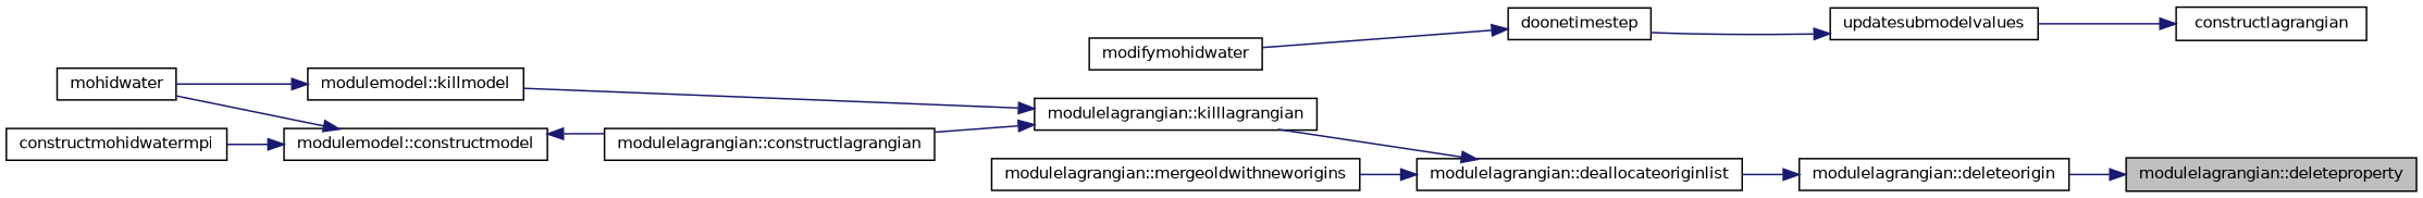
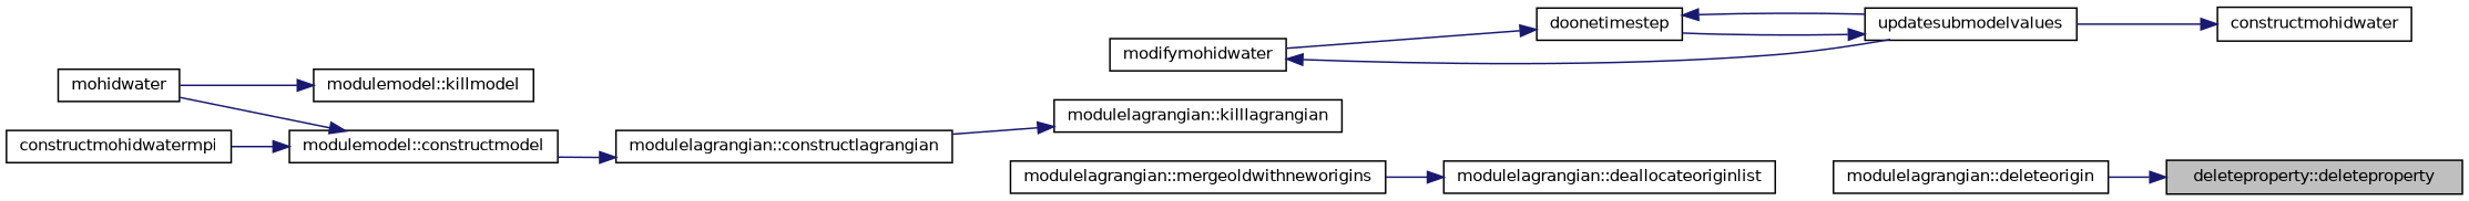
  digraph {
    rankdir=RL
    node [color=black fillcolor=white fontname=Helvetica fontsize=10 shape=record style=filled]
    edge [color=midnightblue dir=back fontname=Helvetica fontsize=10 labelfontname=Helvetica labelfontsize=10 style=solid]
-   n1 [fillcolor=grey75 fontcolor=black height=0.2 label="modulelagrangian::deleteproperty" width=0.4]
+   n1 [fillcolor=grey75 fontcolor=black height=0.2 label="deleteproperty::deleteproperty" width=0.4]
    n2 [height=0.2 label="modulelagrangian::deleteorigin" width=0.4]
    n3 [height=0.2 label="modulelagrangian::deallocateoriginlist" width=0.4]
    n4 [height=0.2 label="modulelagrangian::killlagrangian" width=0.4]
    n5 [height=0.2 label="modulelagrangian::mergeoldwithneworigins" width=0.4]
    n6 [height=0.2 label="modulemodel::killmodel" width=0.4]
    n7 [height=0.2 label="modulelagrangian::constructlagrangian" width=0.4]
    n8 [height=0.2 label=mohidwater width=0.4]
    n9 [height=0.2 label="modulemodel::constructmodel" width=0.4]
    n10 [height=0.2 label=constructmohidwatermpi width=0.4]
-   n11 [height=0.2 label=constructlagrangian width=0.4]
+   n11 [height=0.2 label=constructmohidwater width=0.4]
    n12 [height=0.2 label=updatesubmodelvalues width=0.4]
    n13 [height=0.2 label=doonetimestep width=0.4]
    n14 [height=0.2 label=modifymohidwater width=0.4]
    n1 -> n2
-   n2 -> n3
-   n3 -> n4
    n3 -> n5
-   n4 -> n6
    n4 -> n7
    n6 -> n8
-   n9 -> n7
+   n7 -> n9
    n9 -> n8
    n9 -> n10
    n11 -> n12
    n12 -> n13
+   n13 -> n12
    n13 -> n14
+   n14 -> n12
  }
